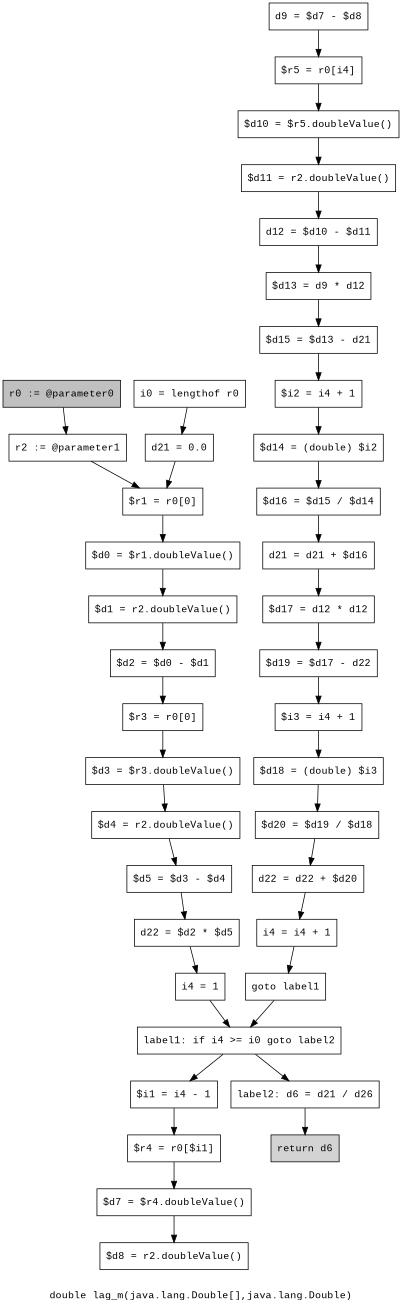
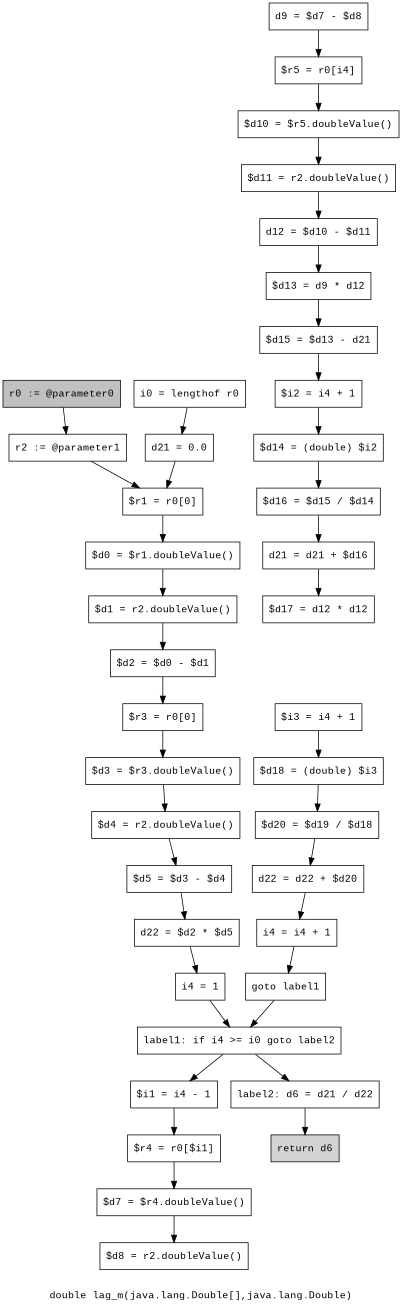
  digraph {
    fontname="Liberation Mono"
    label="double lag_m(java.lang.Double[],java.lang.Double)"
    node [fontname="Liberation Mono" shape=box]
    edge [fontname="Liberation Mono"]
    n1 [fillcolor=gray label="r0 := @parameter0" style=filled]
    n2 [label="r2 := @parameter1"]
    n3 [label="$r1 = r0[0]"]
    n4 [label="i0 = lengthof r0"]
    n5 [label="d21 = 0.0"]
    n6 [label="$d0 = $r1.doubleValue()"]
    n7 [label="$d1 = r2.doubleValue()"]
    n8 [label="$d2 = $d0 - $d1"]
    n9 [label="$r3 = r0[0]"]
    n10 [label="$d3 = $r3.doubleValue()"]
    n11 [label="$d4 = r2.doubleValue()"]
    n12 [label="$d5 = $d3 - $d4"]
    n13 [label="d22 = $d2 * $d5"]
    n14 [label="i4 = 1"]
    n15 [label="label1: if i4 >= i0 goto label2"]
    n16 [label="$i1 = i4 - 1"]
-   n17 [label="label2: d6 = d21 / d26"]
+   n17 [label="label2: d6 = d21 / d22"]
    n18 [label="$r4 = r0[$i1]"]
    n19 [fillcolor=lightgray label="return d6" style=filled]
    n20 [label="$d7 = $r4.doubleValue()"]
    n21 [label="$d8 = r2.doubleValue()"]
    n22 [label="d9 = $d7 - $d8"]
    n23 [label="$r5 = r0[i4]"]
    n24 [label="$d10 = $r5.doubleValue()"]
    n25 [label="$d11 = r2.doubleValue()"]
    n26 [label="d12 = $d10 - $d11"]
    n27 [label="$d13 = d9 * d12"]
    n28 [label="$d15 = $d13 - d21"]
    n29 [label="$i2 = i4 + 1"]
    n30 [label="$d14 = (double) $i2"]
    n31 [label="$d16 = $d15 / $d14"]
    n32 [label="d21 = d21 + $d16"]
    n33 [label="$d17 = d12 * d12"]
-   n34 [label="$d19 = $d17 - d22"]
    n35 [label="$i3 = i4 + 1"]
    n36 [label="$d18 = (double) $i3"]
    n37 [label="$d20 = $d19 / $d18"]
    n38 [label="d22 = d22 + $d20"]
    n39 [label="i4 = i4 + 1"]
    n40 [label="goto label1"]
    n1 -> n2
    n2 -> n3
    n3 -> n6
    n4 -> n5
    n5 -> n3
    n6 -> n7
    n7 -> n8
    n8 -> n9
    n9 -> n10
    n10 -> n11
    n11 -> n12
    n12 -> n13
    n13 -> n14
    n14 -> n15
    n15 -> n16
    n15 -> n17
    n16 -> n18
    n17 -> n19
    n18 -> n20
    n20 -> n21
    n22 -> n23
    n23 -> n24
    n24 -> n25
    n25 -> n26
    n26 -> n27
    n27 -> n28
    n28 -> n29
    n29 -> n30
    n30 -> n31
    n31 -> n32
    n32 -> n33
-   n33 -> n34
-   n34 -> n35
    n35 -> n36
    n36 -> n37
    n37 -> n38
    n38 -> n39
    n39 -> n40
    n40 -> n15
  }
